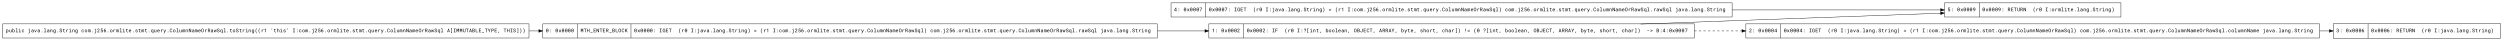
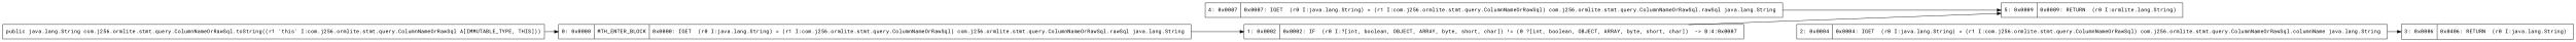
  digraph {
    fontname="Roboto Mono"
    rankdir=LR
    node [fontname="Roboto Mono" shape=record]
    edge [fontname="Roboto Mono"]
    n1 [label="{0\:\ 0x0000|MTH_ENTER_BLOCK\l|0x0000: IGET  (r0 I:java.lang.String) = (r1 I:com.j256.ormlite.stmt.query.ColumnNameOrRawSql) com.j256.ormlite.stmt.query.ColumnNameOrRawSql.rawSql java.lang.String \l}"]
    n2 [label="{1\:\ 0x0002|0x0002: IF  (r0 I:?[int, boolean, OBJECT, ARRAY, byte, short, char]) != (0 ?[int, boolean, OBJECT, ARRAY, byte, short, char])  \-\> B:4:0x0007 \l}"]
    n3 [label="{2\:\ 0x0004|0x0004: IGET  (r0 I:java.lang.String) = (r1 I:com.j256.ormlite.stmt.query.ColumnNameOrRawSql) com.j256.ormlite.stmt.query.ColumnNameOrRawSql.columnName java.lang.String \l}"]
    n4 [label="{5\:\ 0x0009|0x0009: RETURN  (r0 I:ormlite.lang.String) \l}"]
-   n5 [label="{3\:\ 0x0006|0x0006: RETURN  (r0 I:java.lang.String) \l}"]
+   n5 [label="{3\:\ 0x0006|0x0406: RETURN  (r0 I:java.lang.String) \l}"]
    n6 [label="{4\:\ 0x0007|0x0007: IGET  (r0 I:java.lang.String) = (r1 I:com.j256.ormlite.stmt.query.ColumnNameOrRawSql) com.j256.ormlite.stmt.query.ColumnNameOrRawSql.rawSql java.lang.String \l}"]
    n7 [label="{public java.lang.String com.j256.ormlite.stmt.query.ColumnNameOrRawSql.toString((r1 'this' I:com.j256.ormlite.stmt.query.ColumnNameOrRawSql A[IMMUTABLE_TYPE, THIS])) }"]
    n1 -> n2
-   n2 -> n3 [style=dashed]
    n2 -> n4
    n3 -> n5
    n6 -> n4
    n7 -> n1
  }
